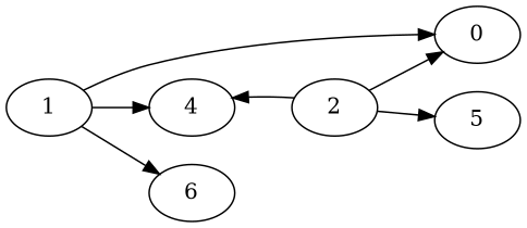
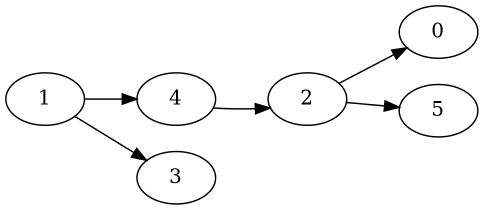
  digraph {
    rankdir=LR
    node [alpha=0.10]
    n1 [label=0]
    1 [alpha=0.19]
    4 [alpha=0.02]
-   6
+   6 [label=3]
    2 [alpha=0.04]
    5 [alpha=0.19]
-   1 -> n1
    1 -> 4
    1 -> 6
    2 -> n1
-   2 -> 4
+   4 -> 2
    2 -> 5
  }
